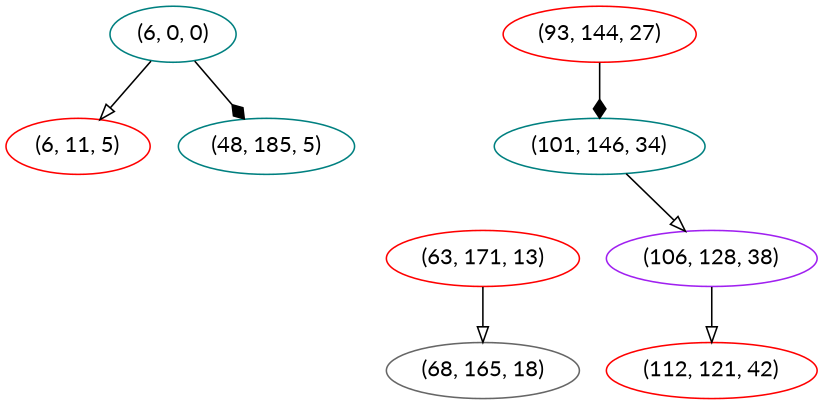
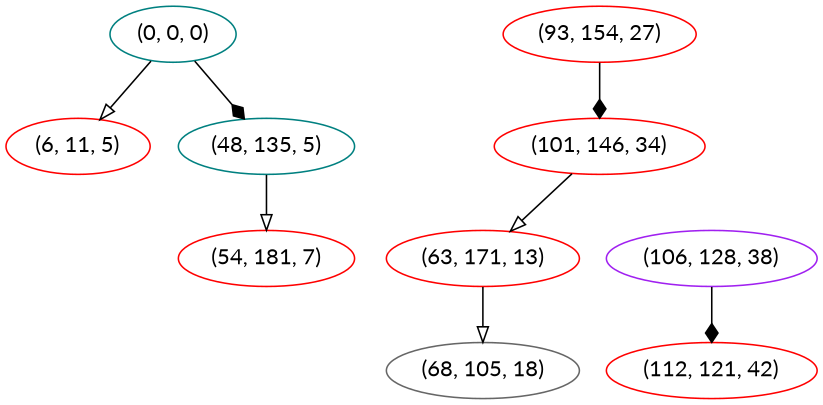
  digraph {
    fontname=Lato
    node [color=red fontname=Lato]
    edge [arrowhead=onormal fontname=Lato]
    "(6, 11, 5)"
-   "(0, 0, 0)" [color=teal label="(6, 0, 0)"]
-   "(48, 185, 5)" [color=teal]
+   "(0, 0, 0)" [color=teal]
+   "(48, 185, 5)" [color=teal label="(48, 135, 5)"]
+   "(54, 181, 7)"
    "(63, 171, 13)"
-   "(68, 165, 18)" [color=gray40]
-   "(93, 154, 27)" [label="(93, 144, 27)"]
-   "(101, 146, 34)" [color=teal]
+   "(68, 165, 18)" [color=gray40 label="(68, 105, 18)"]
+   "(93, 154, 27)"
+   "(101, 146, 34)"
    "(106, 128, 38)" [color=purple]
    "(112, 121, 42)"
    "(0, 0, 0)" -> "(6, 11, 5)"
    "(0, 0, 0)" -> "(48, 185, 5)" [arrowhead=diamond]
+   "(48, 185, 5)" -> "(54, 181, 7)"
    "(63, 171, 13)" -> "(68, 165, 18)"
    "(93, 154, 27)" -> "(101, 146, 34)" [arrowhead=diamond]
-   "(101, 146, 34)" -> "(106, 128, 38)"
-   "(106, 128, 38)" -> "(112, 121, 42)"
+   "(101, 146, 34)" -> "(63, 171, 13)"
+   "(106, 128, 38)" -> "(112, 121, 42)" [arrowhead=diamond]
  }
